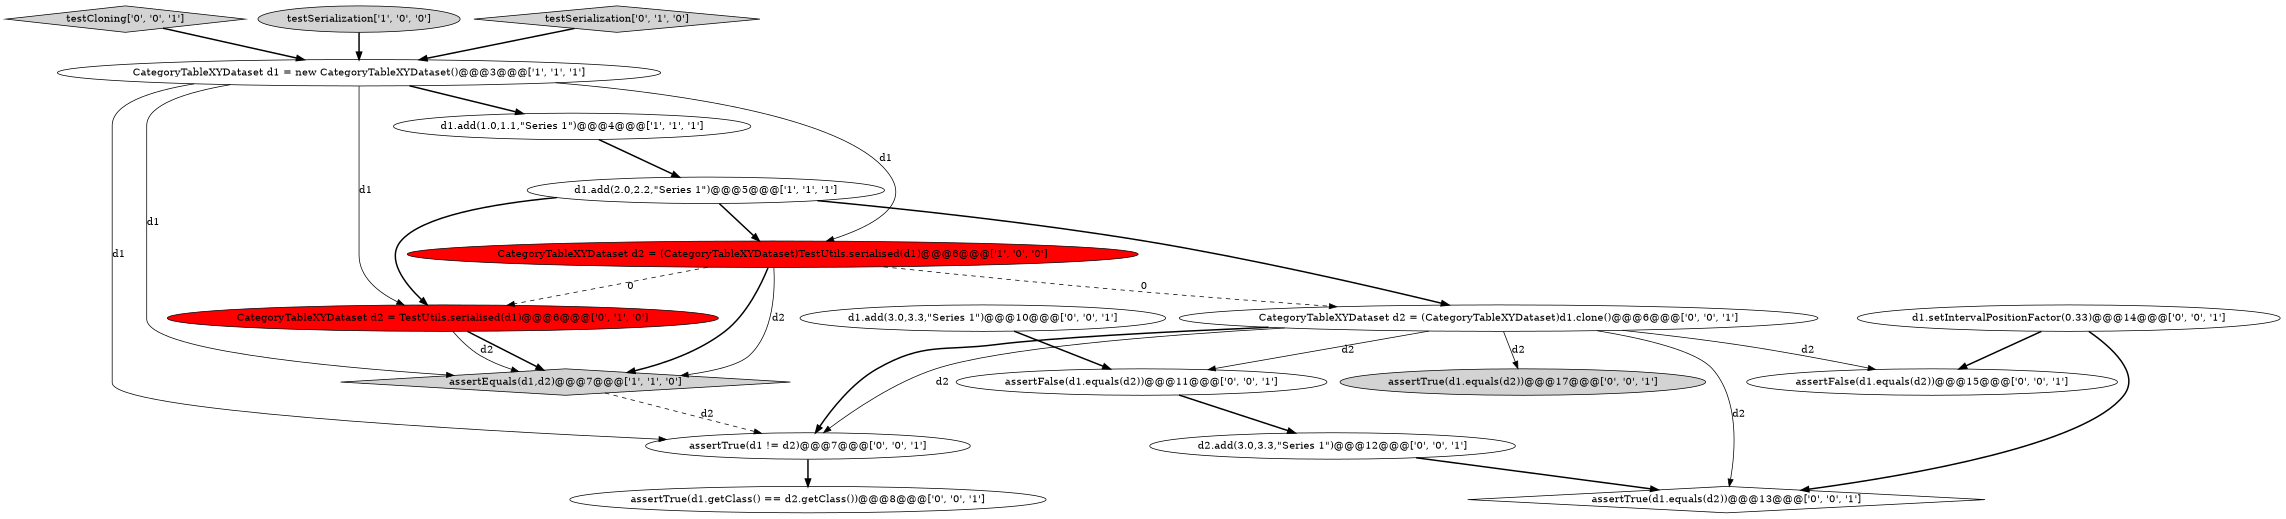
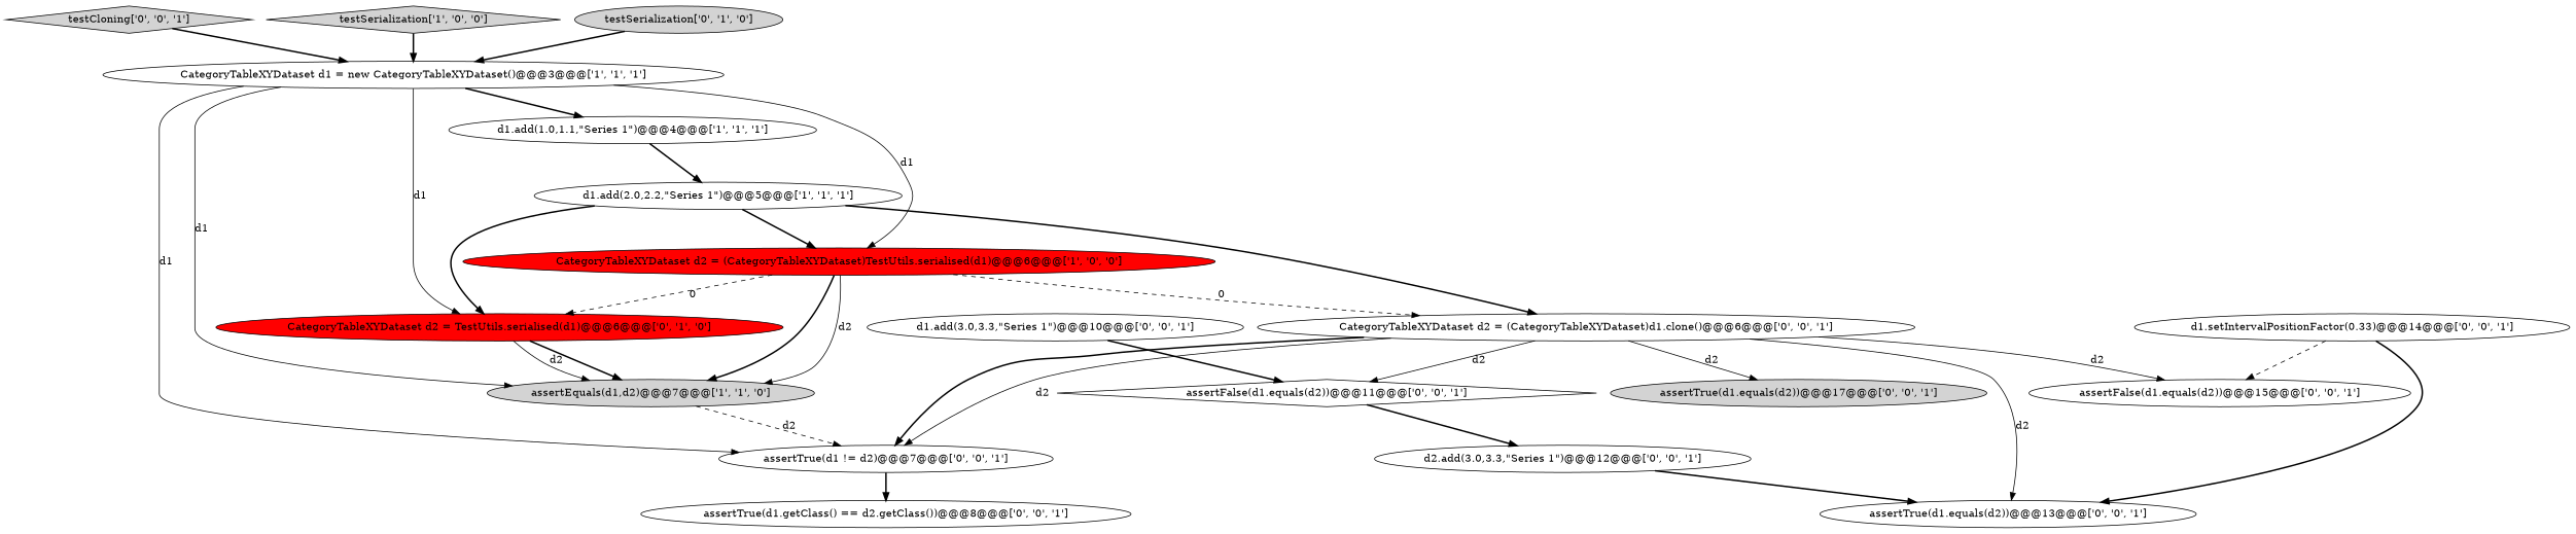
  digraph {
    node [fillcolor=white shape=ellipse style=filled]
    edge [style=bold]
    n1 [fillcolor=lightgray label="testCloning['0', '0', '1']" shape=diamond]
    n2 [label="CategoryTableXYDataset d1 = new CategoryTableXYDataset()@@@3@@@['1', '1', '1']"]
    n3 [label="assertTrue(d1 != d2)@@@7@@@['0', '0', '1']"]
-   n4 [fillcolor=lightgray label="assertEquals(d1,d2)@@@7@@@['1', '1', '0']" shape=diamond]
+   n4 [fillcolor=lightgray label="assertEquals(d1,d2)@@@7@@@['1', '1', '0']"]
    n5 [fillcolor=red label="CategoryTableXYDataset d2 = (CategoryTableXYDataset)TestUtils.serialised(d1)@@@6@@@['1', '0', '0']"]
    n6 [fillcolor=red label="CategoryTableXYDataset d2 = TestUtils.serialised(d1)@@@6@@@['0', '1', '0']"]
    n7 [label="d1.add(1.0,1.1,\"Series 1\")@@@4@@@['1', '1', '1']"]
    n8 [label="CategoryTableXYDataset d2 = (CategoryTableXYDataset)d1.clone()@@@6@@@['0', '0', '1']"]
    n9 [label="assertFalse(d1.equals(d2))@@@15@@@['0', '0', '1']"]
    n10 [fillcolor=lightgray label="assertTrue(d1.equals(d2))@@@17@@@['0', '0', '1']"]
-   n11 [label="assertTrue(d1.equals(d2))@@@13@@@['0', '0', '1']" shape=diamond]
-   n12 [label="assertFalse(d1.equals(d2))@@@11@@@['0', '0', '1']"]
+   n11 [label="assertTrue(d1.equals(d2))@@@13@@@['0', '0', '1']"]
+   n12 [label="assertFalse(d1.equals(d2))@@@11@@@['0', '0', '1']" shape=diamond]
    n13 [label="d2.add(3.0,3.3,\"Series 1\")@@@12@@@['0', '0', '1']"]
    n14 [label="assertTrue(d1.getClass() == d2.getClass())@@@8@@@['0', '0', '1']"]
    n15 [label="d1.add(3.0,3.3,\"Series 1\")@@@10@@@['0', '0', '1']"]
    n16 [label="d1.setIntervalPositionFactor(0.33)@@@14@@@['0', '0', '1']"]
-   n17 [fillcolor=lightgray label="testSerialization['1', '0', '0']"]
+   n17 [fillcolor=lightgray label="testSerialization['1', '0', '0']" shape=diamond]
    n18 [label="d1.add(2.0,2.2,\"Series 1\")@@@5@@@['1', '1', '1']"]
-   n19 [fillcolor=lightgray label="testSerialization['0', '1', '0']" shape=diamond]
+   n19 [fillcolor=lightgray label="testSerialization['0', '1', '0']"]
    n1 -> n2
    n2 -> n3 [label=d1 style=solid]
    n2 -> n4 [label=d1 style=solid]
    n2 -> n5 [label=d1 style=solid]
    n2 -> n6 [label=d1 style=solid]
    n2 -> n7
    n3 -> n14
    n4 -> n3 [label=d2 style=dashed]
    n5 -> n4 [label=d2 style=solid]
    n5 -> n4
    n5 -> n6 [label=0 style=dashed]
    n5 -> n8 [label=0 style=dashed]
    n6 -> n4
    n6 -> n4 [label=d2 style=solid]
    n7 -> n18
    n8 -> n3 [label=d2 style=solid]
    n8 -> n3
    n8 -> n9 [label=d2 style=solid]
    n8 -> n10 [label=d2 style=solid]
    n8 -> n11 [label=d2 style=solid]
    n8 -> n12 [label=d2 style=solid]
    n12 -> n13
    n13 -> n11
    n15 -> n12
-   n16 -> n9
+   n16 -> n9 [style=dashed]
    n16 -> n11
    n17 -> n2
    n18 -> n5
    n18 -> n6
    n18 -> n8
    n19 -> n2
  }
